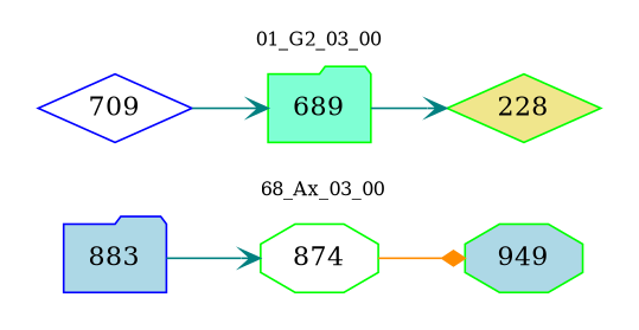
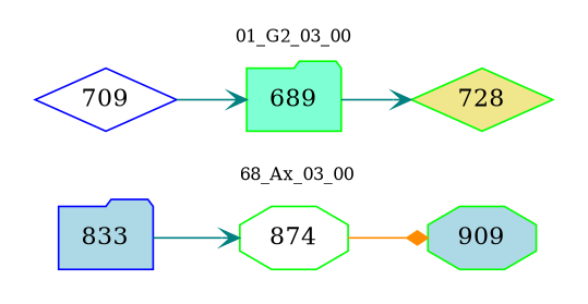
  digraph {
    rankdir=LR
    node [color=green fillcolor=lightblue shape=folder style=filled]
    edge [arrowhead=vee color=teal]
-   n1 [color=blue label=883]
+   n1 [color=blue label=833]
    n2 [fillcolor=white label=874 shape=octagon]
-   n3 [label=949 shape=octagon]
+   n3 [label=909 shape=octagon]
    n4 [color=blue fillcolor=white label=709 shape=diamond]
    n5 [fillcolor=aquamarine label=689]
-   n6 [fillcolor=khaki label=228 shape=diamond]
+   n6 [fillcolor=khaki label=728 shape=diamond]
    subgraph cluster_1 {
      color=white
      fontsize=10
      label="68_Ax_03_00"
      n1
      n2
      n3
    }
    subgraph cluster_2 {
      color=white
      fontsize=10
      label="01_G2_03_00"
      n4
      n5
      n6
    }
    n1 -> n2
    n2 -> n3 [arrowhead=diamond color=darkorange]
    n4 -> n5
    n5 -> n6
  }
